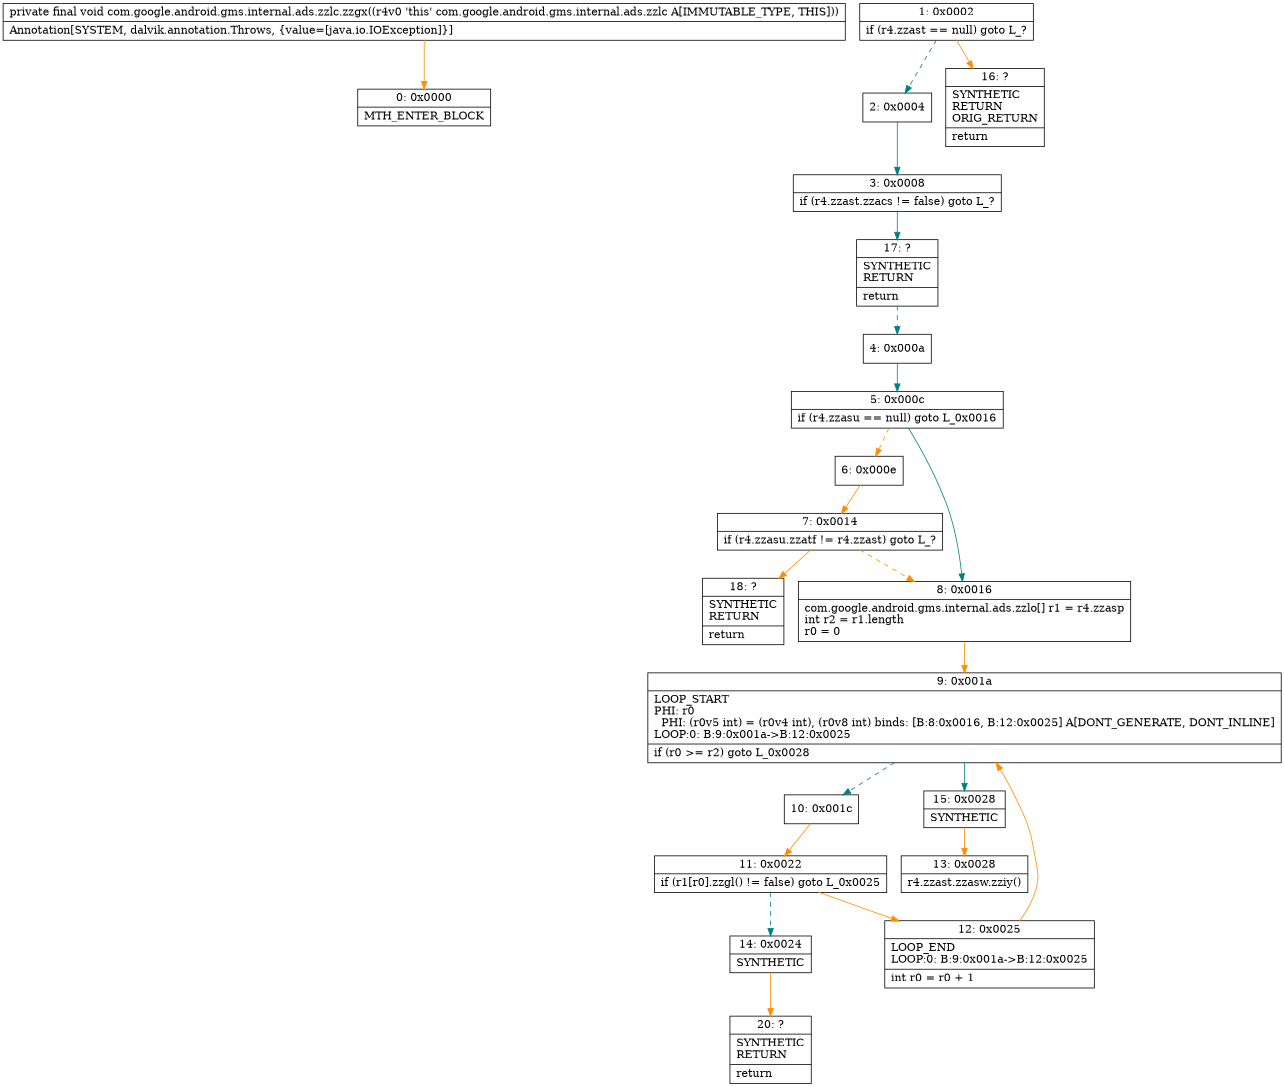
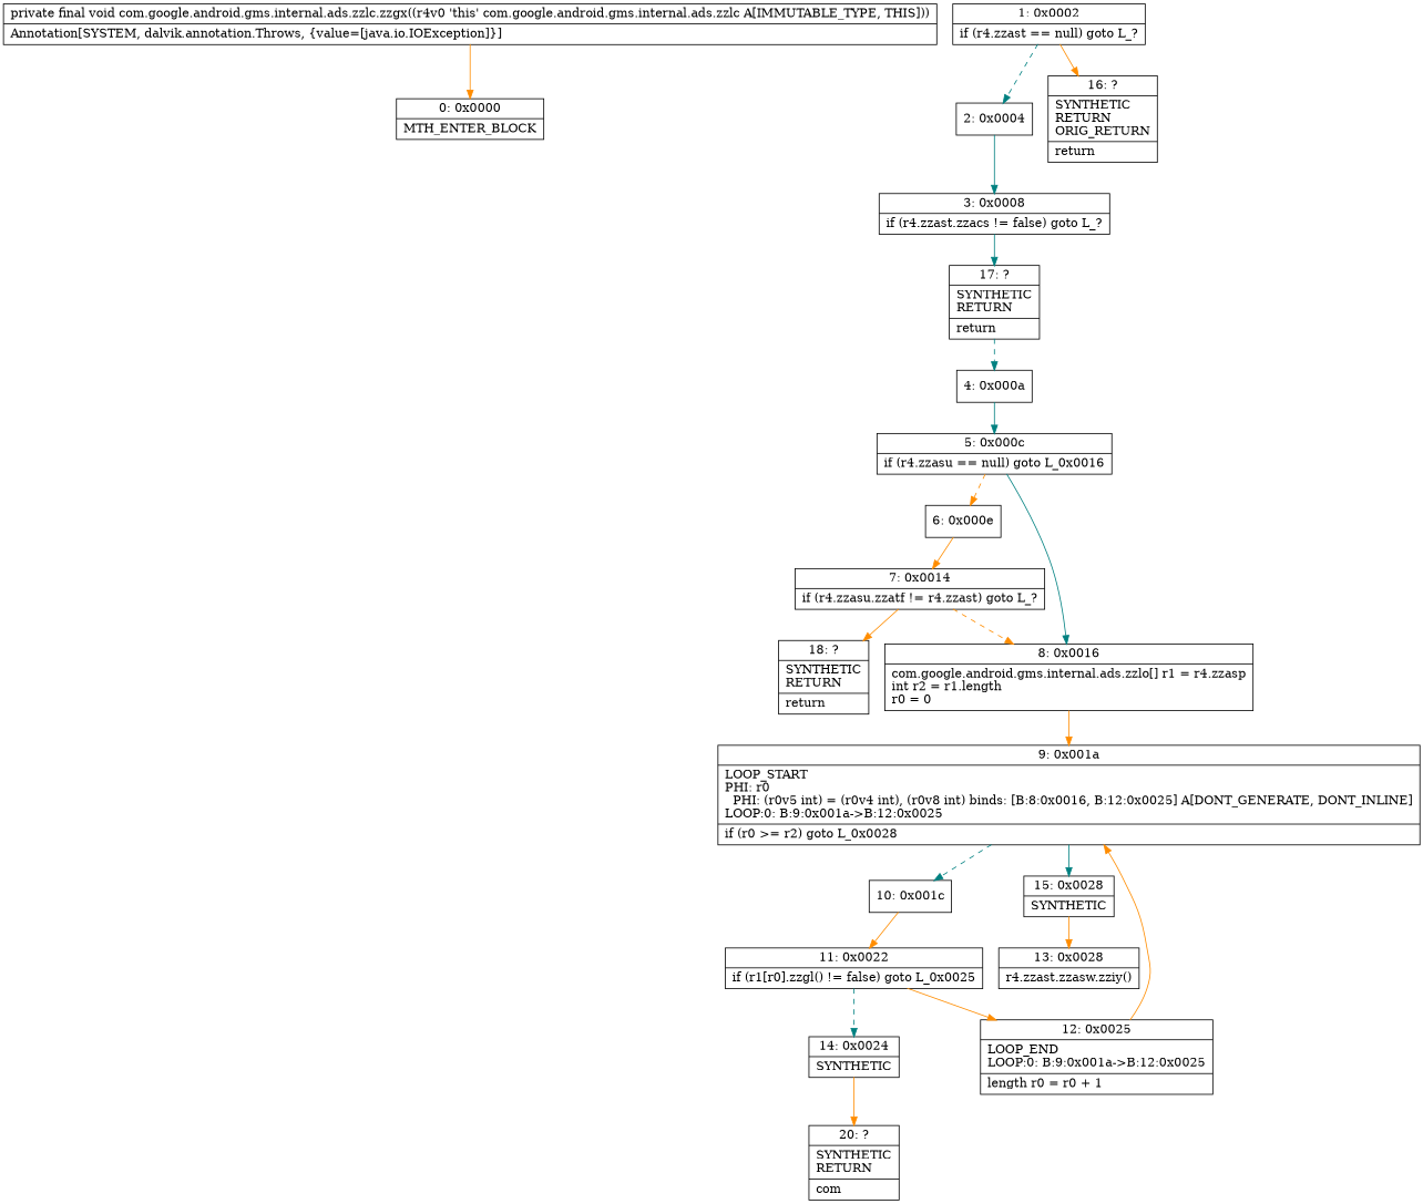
  digraph {
    node [shape=record]
    edge [color=darkorange]
    n1 [label="{0\:\ 0x0000|MTH_ENTER_BLOCK\l}"]
    n2 [label="{1\:\ 0x0002|if (r4.zzast == null) goto L_?\l}"]
    n3 [label="{2\:\ 0x0004}"]
    n4 [label="{16\:\ ?|SYNTHETIC\lRETURN\lORIG_RETURN\l|return\l}"]
    n5 [label="{3\:\ 0x0008|if (r4.zzast.zzacs != false) goto L_?\l}"]
    n6 [label="{17\:\ ?|SYNTHETIC\lRETURN\l|return\l}"]
    n7 [label="{4\:\ 0x000a}"]
    n8 [label="{5\:\ 0x000c|if (r4.zzasu == null) goto L_0x0016\l}"]
    n9 [label="{6\:\ 0x000e}"]
    n10 [label="{8\:\ 0x0016|com.google.android.gms.internal.ads.zzlo[] r1 = r4.zzasp\lint r2 = r1.length\lr0 = 0\l}"]
    n11 [label="{7\:\ 0x0014|if (r4.zzasu.zzatf != r4.zzast) goto L_?\l}"]
    n12 [label="{9\:\ 0x001a|LOOP_START\lPHI: r0 \l  PHI: (r0v5 int) = (r0v4 int), (r0v8 int) binds: [B:8:0x0016, B:12:0x0025] A[DONT_GENERATE, DONT_INLINE]\lLOOP:0: B:9:0x001a\-\>B:12:0x0025\l|if (r0 \>= r2) goto L_0x0028\l}"]
    n13 [label="{18\:\ ?|SYNTHETIC\lRETURN\l|return\l}"]
    n14 [label="{10\:\ 0x001c}"]
    n15 [label="{15\:\ 0x0028|SYNTHETIC\l}"]
    n16 [label="{11\:\ 0x0022|if (r1[r0].zzgl() != false) goto L_0x0025\l}"]
    n17 [label="{13\:\ 0x0028|r4.zzast.zzasw.zziy()\l}"]
-   n18 [label="{12\:\ 0x0025|LOOP_END\lLOOP:0: B:9:0x001a\-\>B:12:0x0025\l|int r0 = r0 + 1\l}"]
+   n18 [label="{12\:\ 0x0025|LOOP_END\lLOOP:0: B:9:0x001a\-\>B:12:0x0025\l|length r0 = r0 + 1\l}"]
    n19 [label="{14\:\ 0x0024|SYNTHETIC\l}"]
-   n20 [label="{20\:\ ?|SYNTHETIC\lRETURN\l|return\l}"]
+   n20 [label="{20\:\ ?|SYNTHETIC\lRETURN\l|com\l}"]
    n21 [label="{private final void com.google.android.gms.internal.ads.zzlc.zzgx((r4v0 'this' com.google.android.gms.internal.ads.zzlc A[IMMUTABLE_TYPE, THIS]))  | Annotation[SYSTEM, dalvik.annotation.Throws, \{value=[java.io.IOException]\}]\l}"]
    n2 -> n3 [color=teal style=dashed]
    n2 -> n4
    n3 -> n5 [color=teal]
    n5 -> n6 [color=teal]
    n6 -> n7 [color=teal style=dashed]
    n7 -> n8 [color=teal]
    n8 -> n9 [style=dashed]
    n8 -> n10 [color=teal]
    n9 -> n11
    n10 -> n12
    n11 -> n10 [style=dashed]
    n11 -> n13
    n12 -> n14 [color=teal style=dashed]
    n12 -> n15 [color=teal]
    n14 -> n16
    n15 -> n17
    n16 -> n18
    n16 -> n19 [color=teal style=dashed]
    n18 -> n12
    n19 -> n20
    n21 -> n1
  }
